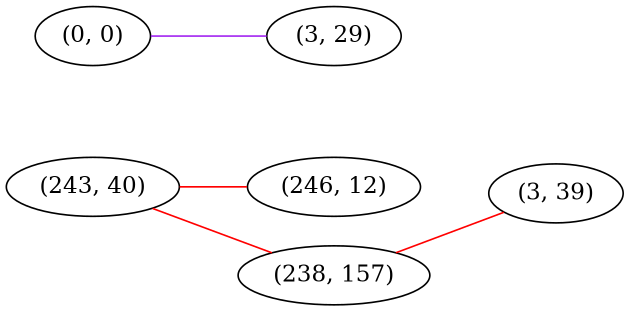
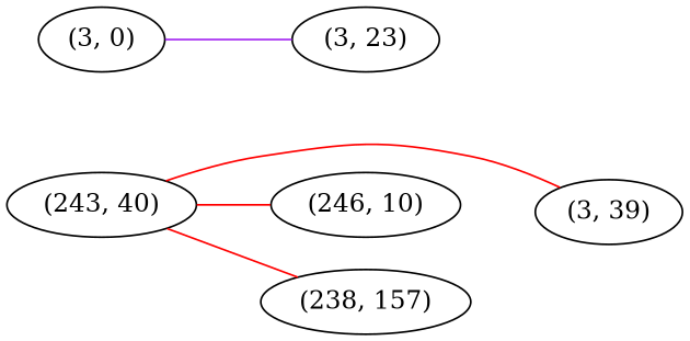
  graph {
    rankdir=LR
    edge [color=red weight=1]
    "(243, 40)"
    "(3, 39)"
-   "(246, 10)" [label="(246, 12)"]
+   "(246, 10)"
    "(238, 157)"
-   "(0, 0)"
-   "(3, 23)" [label="(3, 29)"]
-   "(238, 157)" -- "(3, 39)"
+   "(0, 0)" [label="(3, 0)"]
+   "(3, 23)"
+   "(243, 40)" -- "(3, 39)"
    "(243, 40)" -- "(246, 10)"
    "(243, 40)" -- "(238, 157)"
    "(0, 0)" -- "(3, 23)" [color=purple weight=4]
  }
